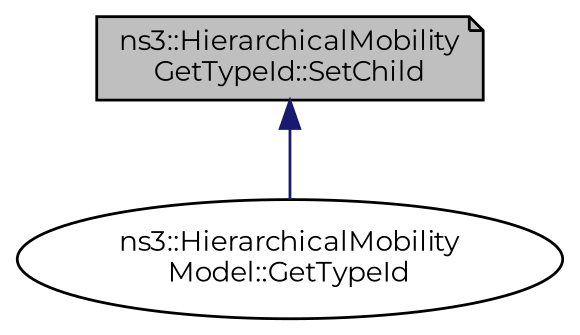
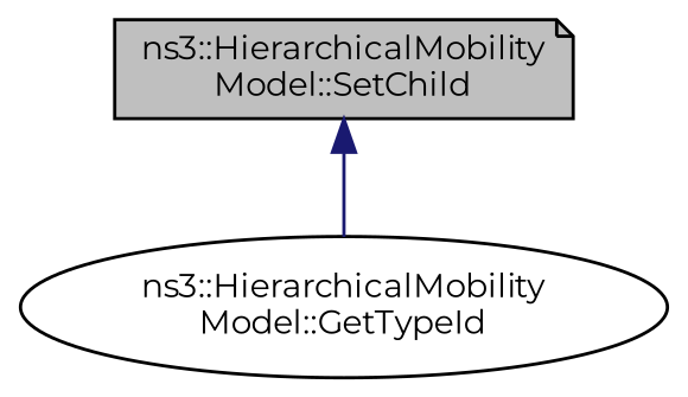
  digraph {
    rankdir=TB
    fontname=Montserrat
    node [color=black fontname=Montserrat fontsize=10 style=filled]
-   n1 [fillcolor=grey75 fontcolor=black height=0.2 label="ns3::HierarchicalMobility\lGetTypeId::SetChild" shape=note width=0.4]
+   n1 [fillcolor=grey75 fontcolor=black height=0.2 label="ns3::HierarchicalMobility\lModel::SetChild" shape=note width=0.4]
    n2 [fillcolor=white height=0.2 label="ns3::HierarchicalMobility\lModel::GetTypeId" shape=ellipse width=0.4]
    n1 -> n2 [color=midnightblue dir=back fontname=Montserrat fontsize=10 labelfontname=Helvetica labelfontsize=10 style=solid]
  }
